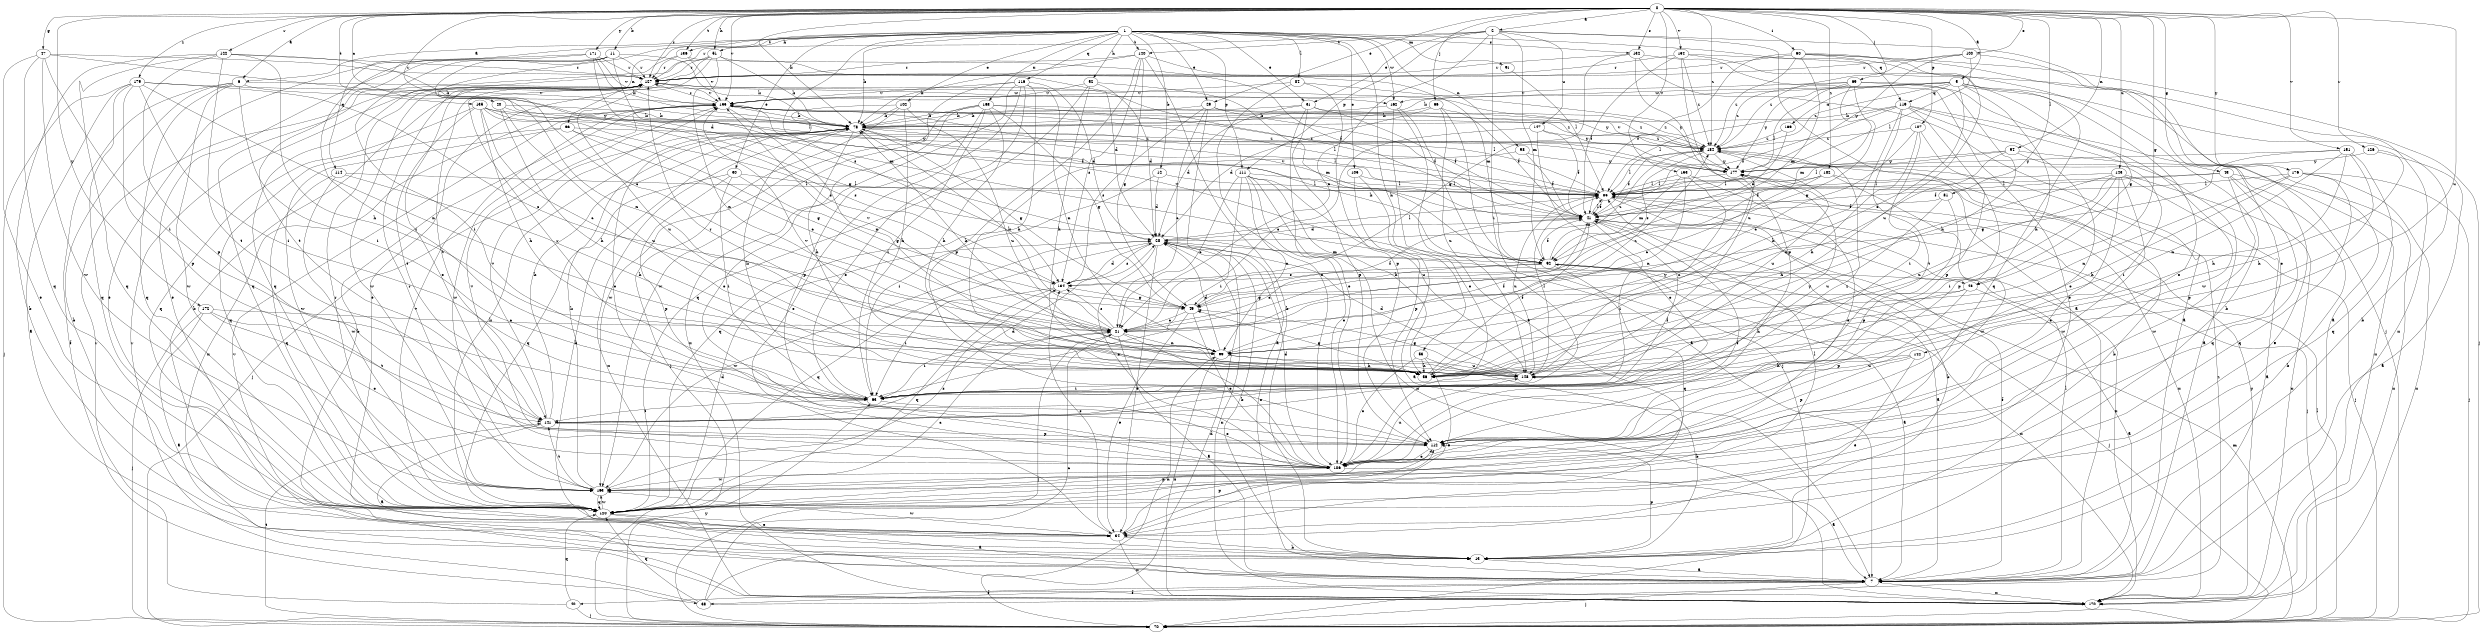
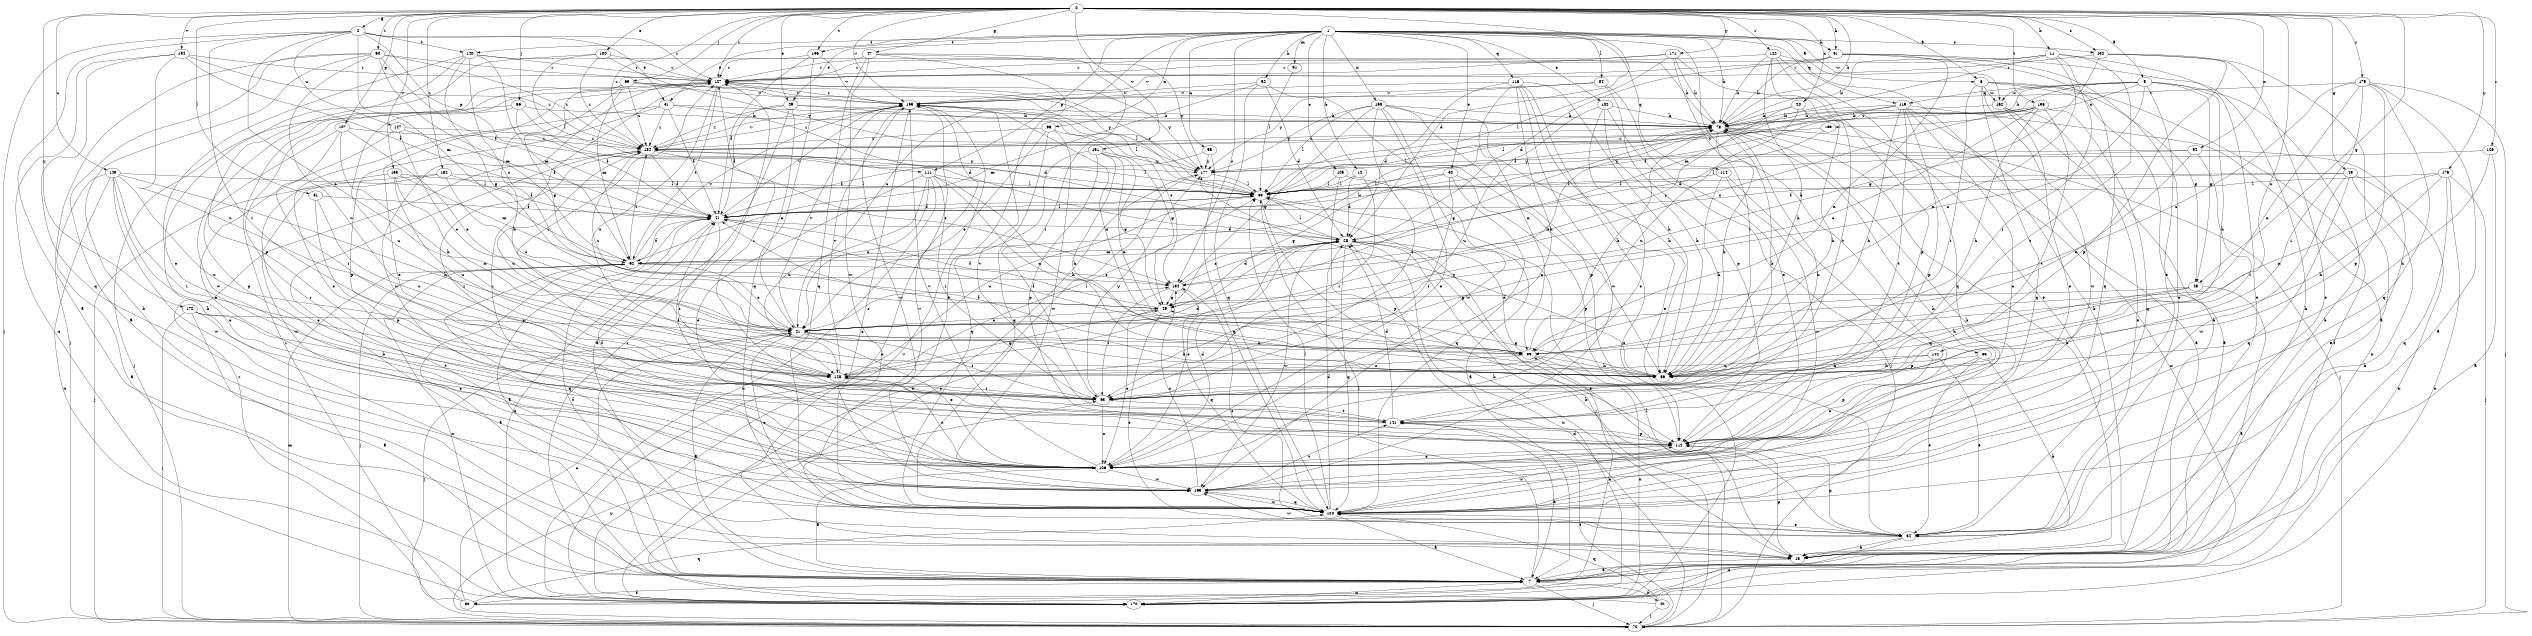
  strict digraph {
    0
    2
    5
    6
    11
    20
    28
    29
    43
    47
    48
    51
    60
    66
    69
    78
    81
    94
    100
    107
    122
    126
    127
    132
    135
    136
    142
    143
    151
    153
    154
    155
    171
    172
    176
    179
    182
    184
    21
    31
    111
    140
    7
    63
    70
    92
    147
    119
    162
    13
    56
    106
    169
    38
    120
    163
    34
    99
    141
    134
    148
    85
    170
    41
    177
    112
    49
    1
    12
    30
    52
    53
    84
    91
    96
    98
    102
    105
    114
    116
    168
    40
    0 -> 2 [label=a]
    0 -> 5 [label=a]
    0 -> 6 [label=a]
    0 -> 11 [label=b]
    0 -> 20 [label=c]
    0 -> 28 [label=d]
    0 -> 29 [label=e]
    0 -> 43 [label=g]
    0 -> 47 [label=g]
    0 -> 48 [label=g]
    0 -> 51 [label=h]
    0 -> 60 [label=i]
    0 -> 66 [label=j]
    0 -> 69 [label=j]
    0 -> 78 [label=k]
    0 -> 81 [label=l]
    0 -> 94 [label=n]
    0 -> 100 [label=o]
    0 -> 107 [label=p]
    0 -> 122 [label=r]
    0 -> 126 [label=r]
    0 -> 127 [label=r]
    0 -> 132 [label=s]
    0 -> 135 [label=t]
    0 -> 136 [label=t]
    0 -> 142 [label=u]
    0 -> 143 [label=u]
    0 -> 151 [label=v]
    0 -> 153 [label=v]
    0 -> 154 [label=v]
    0 -> 155 [label=v]
    0 -> 171 [label=y]
    0 -> 172 [label=y]
    0 -> 176 [label=y]
    0 -> 179 [label=z]
    0 -> 182 [label=z]
    0 -> 184 [label=z]
    2 -> 127 [label=r]
    2 -> 21 [label=c]
    2 -> 31 [label=e]
    2 -> 111 [label=p]
    2 -> 140 [label=t]
    2 -> 7 [label=a]
    2 -> 63 [label=i]
    2 -> 70 [label=j]
    2 -> 92 [label=m]
    2 -> 147 [label=u]
    5 -> 48 [label=g]
    5 -> 78 [label=k]
    5 -> 184 [label=z]
    5 -> 21 [label=c]
    5 -> 119 [label=q]
    5 -> 162 [label=w]
    5 -> 13 [label=b]
    5 -> 56 [label=h]
    5 -> 106 [label=o]
    5 -> 169 [label=x]
    6 -> 48 [label=g]
    6 -> 63 [label=i]
    6 -> 162 [label=w]
    6 -> 13 [label=b]
    6 -> 38 [label=f]
    6 -> 120 [label=q]
    6 -> 163 [label=w]
    11 -> 78 [label=k]
    11 -> 127 [label=r]
    11 -> 63 [label=i]
    11 -> 92 [label=m]
    11 -> 34 [label=e]
    11 -> 99 [label=n]
    11 -> 141 [label=t]
    20 -> 78 [label=k]
    20 -> 56 [label=h]
    20 -> 134 [label=s]
    20 -> 148 [label=u]
    28 -> 92 [label=m]
    28 -> 13 [label=b]
    28 -> 106 [label=o]
    28 -> 120 [label=q]
    28 -> 163 [label=w]
    28 -> 34 [label=e]
    28 -> 134 [label=s]
    28 -> 85 [label=l]
    28 -> 170 [label=x]
    29 -> 78 [label=k]
    29 -> 184 [label=z]
    29 -> 21 [label=c]
    29 -> 7 [label=a]
    29 -> 134 [label=s]
    29 -> 41 [label=f]
    43 -> 13 [label=b]
    43 -> 120 [label=q]
    43 -> 163 [label=w]
    43 -> 85 [label=l]
    43 -> 170 [label=x]
    43 -> 41 [label=f]
    47 -> 127 [label=r]
    47 -> 63 [label=i]
    47 -> 120 [label=q]
    47 -> 163 [label=w]
    47 -> 34 [label=e]
    47 -> 177 [label=y]
    48 -> 7 [label=a]
    48 -> 56 [label=h]
    48 -> 112 [label=p]
    48 -> 49 [label=g]
    51 -> 28 [label=d]
    51 -> 78 [label=k]
    51 -> 127 [label=r]
    51 -> 13 [label=b]
    51 -> 120 [label=q]
    51 -> 34 [label=e]
    51 -> 99 [label=n]
    60 -> 127 [label=r]
    60 -> 184 [label=z]
    60 -> 7 [label=a]
    60 -> 70 [label=j]
    60 -> 92 [label=m]
    60 -> 13 [label=b]
    60 -> 148 [label=u]
    60 -> 41 [label=f]
    66 -> 28 [label=d]
    66 -> 78 [label=k]
    66 -> 70 [label=j]
    66 -> 148 [label=u]
    66 -> 41 [label=f]
    69 -> 155 [label=v]
    69 -> 184 [label=z]
    69 -> 92 [label=m]
    69 -> 56 [label=h]
    69 -> 163 [label=w]
    69 -> 85 [label=l]
    69 -> 177 [label=y]
    69 -> 49 [label=g]
    78 -> 184 [label=z]
    78 -> 70 [label=j]
    78 -> 13 [label=b]
    78 -> 56 [label=h]
    78 -> 85 [label=l]
    78 -> 170 [label=x]
    78 -> 49 [label=g]
    81 -> 148 [label=u]
    81 -> 41 [label=f]
    81 -> 112 [label=p]
    94 -> 63 [label=i]
    94 -> 34 [label=e]
    94 -> 99 [label=n]
    94 -> 85 [label=l]
    94 -> 177 [label=y]
    100 -> 127 [label=r]
    100 -> 184 [label=z]
    100 -> 106 [label=o]
    100 -> 85 [label=l]
    100 -> 177 [label=y]
    107 -> 184 [label=z]
    107 -> 21 [label=c]
    107 -> 63 [label=i]
    107 -> 56 [label=h]
    107 -> 112 [label=p]
    122 -> 78 [label=k]
    122 -> 127 [label=r]
    122 -> 13 [label=b]
    122 -> 56 [label=h]
    122 -> 120 [label=q]
    122 -> 141 [label=t]
    122 -> 112 [label=p]
    126 -> 7 [label=a]
    126 -> 56 [label=h]
    126 -> 177 [label=y]
    127 -> 155 [label=v]
    127 -> 106 [label=o]
    127 -> 163 [label=w]
-   127 -> 141 [label=t]
+   127 -> 92 [label=t]
    127 -> 148 [label=u]
    127 -> 177 [label=y]
    132 -> 127 [label=r]
    132 -> 7 [label=a]
    132 -> 34 [label=e]
    132 -> 112 [label=p]
    132 -> 49 [label=g]
    135 -> 78 [label=k]
    135 -> 21 [label=c]
    135 -> 56 [label=h]
    135 -> 120 [label=q]
    135 -> 141 [label=t]
    135 -> 134 [label=s]
    135 -> 41 [label=f]
    135 -> 177 [label=y]
    136 -> 127 [label=r]
    136 -> 155 [label=v]
    136 -> 120 [label=q]
    136 -> 41 [label=f]
    142 -> 56 [label=h]
    142 -> 34 [label=e]
    142 -> 148 [label=u]
    142 -> 112 [label=p]
    143 -> 7 [label=a]
    143 -> 63 [label=i]
    143 -> 56 [label=h]
    143 -> 106 [label=o]
    143 -> 163 [label=w]
    143 -> 148 [label=u]
    143 -> 85 [label=l]
    143 -> 170 [label=x]
    151 -> 56 [label=h]
    151 -> 120 [label=q]
    151 -> 99 [label=n]
    151 -> 177 [label=y]
    151 -> 112 [label=p]
    151 -> 49 [label=g]
    153 -> 92 [label=m]
    153 -> 106 [label=o]
    153 -> 99 [label=n]
    153 -> 148 [label=u]
    153 -> 85 [label=l]
    154 -> 127 [label=r]
    154 -> 184 [label=z]
    154 -> 120 [label=q]
    154 -> 148 [label=u]
    154 -> 170 [label=x]
    154 -> 41 [label=f]
    155 -> 78 [label=k]
    155 -> 127 [label=r]
    155 -> 184 [label=z]
-   155 -> 13 [label=b]
+   155 -> 13 [label=c]
    155 -> 163 [label=w]
    155 -> 99 [label=n]
    155 -> 85 [label=l]
    155 -> 170 [label=x]
    171 -> 78 [label=k]
    171 -> 127 [label=r]
    171 -> 155 [label=v]
    171 -> 63 [label=i]
    171 -> 34 [label=e]
    171 -> 85 [label=l]
    172 -> 21 [label=c]
    172 -> 7 [label=a]
    172 -> 70 [label=j]
    172 -> 106 [label=o]
    172 -> 141 [label=t]
    176 -> 70 [label=j]
    176 -> 56 [label=h]
    176 -> 120 [label=q]
    176 -> 99 [label=n]
    176 -> 85 [label=l]
    176 -> 170 [label=x]
    179 -> 155 [label=v]
    179 -> 21 [label=c]
    179 -> 7 [label=a]
    179 -> 63 [label=i]
    179 -> 70 [label=j]
    179 -> 120 [label=q]
    179 -> 99 [label=n]
    179 -> 112 [label=p]
    182 -> 21 [label=c]
    182 -> 70 [label=j]
    182 -> 163 [label=w]
    182 -> 85 [label=l]
    182 -> 41 [label=f]
    184 -> 155 [label=v]
    184 -> 13 [label=b]
    184 -> 134 [label=s]
    184 -> 148 [label=u]
    184 -> 85 [label=l]
    184 -> 41 [label=f]
    184 -> 177 [label=y]
    21 -> 78 [label=k]
    21 -> 155 [label=v]
    21 -> 184 [label=z]
    21 -> 7 [label=a]
    21 -> 63 [label=i]
    21 -> 70 [label=j]
+   21 -> 56 [label=h]
    21 -> 106 [label=o]
    21 -> 99 [label=n]
    21 -> 134 [label=s]
    31 -> 28 [label=d]
    31 -> 78 [label=k]
    31 -> 184 [label=z]
    31 -> 106 [label=o]
    31 -> 41 [label=f]
    31 -> 112 [label=p]
    111 -> 21 [label=c]
    111 -> 63 [label=i]
    111 -> 56 [label=h]
    111 -> 106 [label=o]
    111 -> 99 [label=n]
    111 -> 148 [label=u]
    111 -> 85 [label=l]
    111 -> 170 [label=x]
    140 -> 78 [label=k]
    140 -> 127 [label=r]
    140 -> 92 [label=m]
    140 -> 13 [label=b]
    140 -> 134 [label=s]
    140 -> 112 [label=p]
    140 -> 49 [label=g]
    7 -> 70 [label=j]
    7 -> 38 [label=f]
    7 -> 85 [label=l]
    7 -> 170 [label=x]
    7 -> 41 [label=f]
    7 -> 40 [label=f]
    63 -> 78 [label=k]
    63 -> 127 [label=r]
    63 -> 106 [label=o]
    63 -> 141 [label=t]
    63 -> 177 [label=y]
    70 -> 28 [label=d]
    70 -> 63 [label=y]
    70 -> 92 [label=m]
    70 -> 141 [label=t]
    70 -> 85 [label=l]
    92 -> 78 [label=k]
    92 -> 155 [label=v]
    92 -> 184 [label=z]
    92 -> 21 [label=c]
    92 -> 7 [label=a]
    92 -> 70 [label=j]
    92 -> 120 [label=q]
    92 -> 134 [label=s]
    92 -> 170 [label=x]
    92 -> 41 [label=f]
    147 -> 184 [label=z]
    147 -> 21 [label=c]
    147 -> 106 [label=o]
    147 -> 41 [label=f]
    119 -> 78 [label=k]
    119 -> 7 [label=a]
    119 -> 56 [label=h]
    119 -> 106 [label=o]
    119 -> 141 [label=t]
    119 -> 85 [label=l]
    119 -> 170 [label=x]
    119 -> 41 [label=f]
    119 -> 112 [label=p]
    162 -> 78 [label=k]
    162 -> 7 [label=a]
    162 -> 106 [label=o]
    162 -> 34 [label=e]
    13 -> 7 [label=a]
    13 -> 112 [label=p]
    56 -> 41 [label=f]
    56 -> 177 [label=y]
    56 -> 49 [label=g]
    106 -> 28 [label=d]
    106 -> 155 [label=v]
    106 -> 7 [label=a]
    106 -> 163 [label=w]
    106 -> 148 [label=u]
    106 -> 41 [label=f]
    169 -> 28 [label=d]
    169 -> 184 [label=z]
    38 -> 127 [label=r]
    38 -> 184 [label=z]
    38 -> 21 [label=c]
    38 -> 120 [label=q]
    38 -> 99 [label=n]
    120 -> 28 [label=d]
    120 -> 78 [label=k]
    120 -> 127 [label=r]
    120 -> 155 [label=v]
    120 -> 21 [label=c]
    120 -> 7 [label=a]
    120 -> 163 [label=w]
    120 -> 34 [label=e]
    120 -> 85 [label=l]
-   120 -> 112 [label=p]
+   120 -> 112 [label=w]
    163 -> 78 [label=k]
    163 -> 127 [label=r]
    163 -> 120 [label=q]
    163 -> 141 [label=t]
    163 -> 134 [label=s]
    34 -> 13 [label=b]
    34 -> 163 [label=w]
    34 -> 134 [label=s]
    34 -> 170 [label=x]
    34 -> 112 [label=p]
    99 -> 28 [label=d]
    99 -> 78 [label=k]
    99 -> 56 [label=h]
    99 -> 148 [label=u]
    99 -> 170 [label=x]
    99 -> 41 [label=f]
    141 -> 28 [label=d]
    141 -> 78 [label=k]
    141 -> 155 [label=v]
    141 -> 184 [label=z]
    141 -> 7 [label=a]
    141 -> 41 [label=f]
    141 -> 112 [label=p]
    134 -> 28 [label=d]
    134 -> 63 [label=i]
    134 -> 120 [label=q]
    134 -> 49 [label=g]
    148 -> 28 [label=d]
    148 -> 127 [label=r]
    148 -> 155 [label=v]
    148 -> 63 [label=i]
    148 -> 85 [label=l]
    148 -> 49 [label=g]
    85 -> 127 [label=r]
    85 -> 70 [label=j]
    85 -> 13 [label=b]
    85 -> 148 [label=u]
    85 -> 41 [label=f]
    170 -> 155 [label=v]
    170 -> 177 [label=y]
    41 -> 28 [label=d]
    41 -> 155 [label=v]
    41 -> 7 [label=a]
    41 -> 63 [label=i]
    41 -> 85 [label=l]
    41 -> 170 [label=x]
    177 -> 85 [label=l]
    177 -> 170 [label=x]
    112 -> 106 [label=o]
    49 -> 21 [label=c]
    49 -> 106 [label=o]
    49 -> 34 [label=e]
    49 -> 41 [label=f]
    1 -> 6 [label=a]
    1 -> 29 [label=e]
    1 -> 51 [label=h]
    1 -> 78 [label=k]
    1 -> 132 [label=s]
    1 -> 136 [label=t]
    1 -> 21 [label=c]
    1 -> 31 [label=e]
    1 -> 111 [label=p]
    1 -> 140 [label=t]
    1 -> 119 [label=q]
    1 -> 162 [label=w]
    1 -> 134 [label=s]
    1 -> 12 [label=b]
    1 -> 30 [label=e]
    1 -> 52 [label=h]
    1 -> 53 [label=h]
    1 -> 84 [label=l]
    1 -> 91 [label=m]
    1 -> 96 [label=n]
    1 -> 98 [label=n]
    1 -> 102 [label=o]
    1 -> 105 [label=o]
    1 -> 114 [label=q]
    1 -> 116 [label=q]
    1 -> 168 [label=x]
    12 -> 28 [label=d]
    12 -> 63 [label=i]
    12 -> 85 [label=l]
    30 -> 63 [label=i]
    30 -> 120 [label=q]
    30 -> 85 [label=l]
    30 -> 112 [label=p]
    30 -> 49 [label=g]
    52 -> 28 [label=d]
    52 -> 155 [label=v]
    52 -> 92 [label=m]
    52 -> 56 [label=h]
    52 -> 120 [label=q]
    53 -> 13 [label=b]
    53 -> 56 [label=h]
    53 -> 106 [label=o]
    53 -> 34 [label=e]
    84 -> 155 [label=v]
    84 -> 106 [label=o]
    84 -> 177 [label=y]
    84 -> 112 [label=p]
    91 -> 85 [label=l]
    96 -> 184 [label=z]
    96 -> 21 [label=c]
    96 -> 120 [label=q]
    96 -> 163 [label=w]
    96 -> 49 [label=g]
    98 -> 120 [label=q]
    98 -> 41 [label=f]
    98 -> 177 [label=y]
    102 -> 78 [label=k]
    102 -> 70 [label=j]
    102 -> 56 [label=h]
    102 -> 106 [label=o]
    102 -> 148 [label=u]
    105 -> 7 [label=a]
    105 -> 85 [label=l]
    105 -> 112 [label=p]
    114 -> 56 [label=h]
    114 -> 120 [label=q]
    114 -> 163 [label=w]
    114 -> 85 [label=l]
    116 -> 28 [label=d]
    116 -> 155 [label=v]
    116 -> 56 [label=h]
    116 -> 106 [label=o]
    116 -> 163 [label=w]
    116 -> 34 [label=e]
    116 -> 99 [label=n]
    116 -> 170 [label=x]
    168 -> 78 [label=k]
    168 -> 63 [label=i]
    168 -> 56 [label=h]
    168 -> 106 [label=o]
    168 -> 163 [label=w]
    168 -> 85 [label=l]
    168 -> 177 [label=y]
    168 -> 112 [label=p]
    168 -> 49 [label=g]
    40 -> 127 [label=r]
    40 -> 70 [label=j]
    40 -> 120 [label=q]
  }
